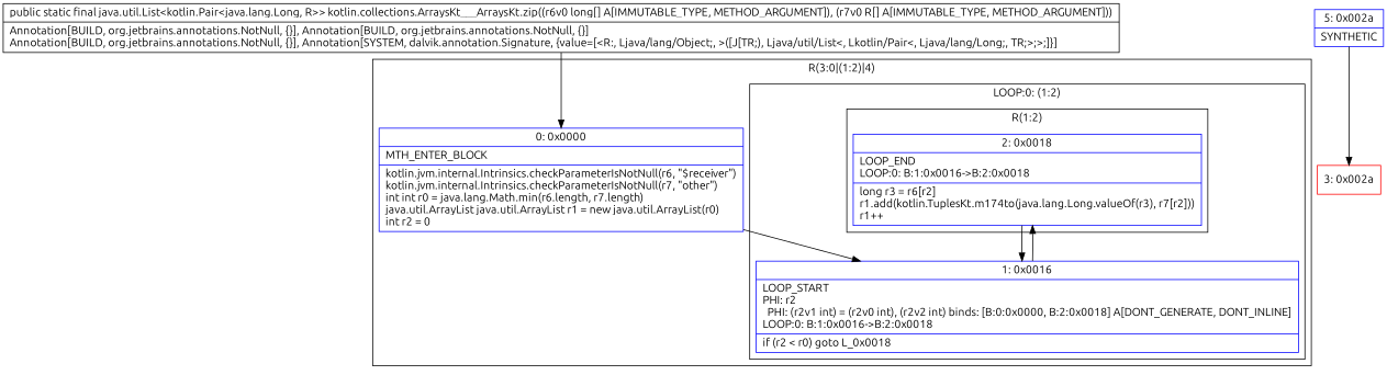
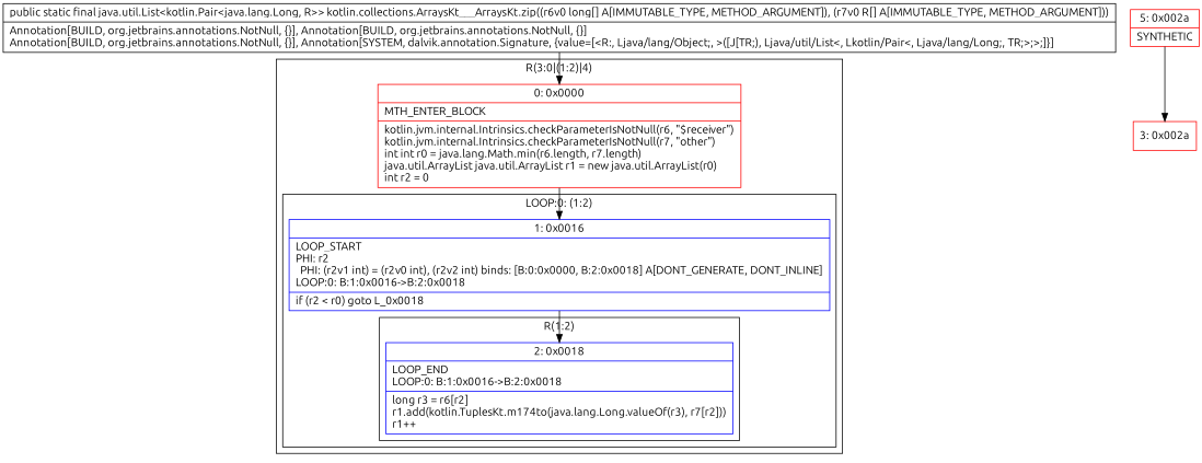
  digraph {
    fontname=Ubuntu
    node [color=blue fontname=Ubuntu shape=record]
    edge [fontname=Ubuntu]
    n1 [label="{2\:\ 0x0018|LOOP_END\lLOOP:0: B:1:0x0016\-\>B:2:0x0018\l|long r3 = r6[r2]\lr1.add(kotlin.TuplesKt.m174to(java.lang.Long.valueOf(r3), r7[r2]))\lr1++\l}"]
    n2 [label="{1\:\ 0x0016|LOOP_START\lPHI: r2 \l  PHI: (r2v1 int) = (r2v0 int), (r2v2 int) binds: [B:0:0x0000, B:2:0x0018] A[DONT_GENERATE, DONT_INLINE]\lLOOP:0: B:1:0x0016\-\>B:2:0x0018\l|if (r2 \< r0) goto L_0x0018\l}"]
-   n3 [label="{0\:\ 0x0000|MTH_ENTER_BLOCK\l|kotlin.jvm.internal.Intrinsics.checkParameterIsNotNull(r6, \"$receiver\")\lkotlin.jvm.internal.Intrinsics.checkParameterIsNotNull(r7, \"other\")\lint int r0 = java.lang.Math.min(r6.length, r7.length)\ljava.util.ArrayList java.util.ArrayList r1 = new java.util.ArrayList(r0)\lint r2 = 0\l}"]
-   n4 [label="{5\:\ 0x002a|SYNTHETIC\l}"]
+   n3 [color=red label="{0\:\ 0x0000|MTH_ENTER_BLOCK\l|kotlin.jvm.internal.Intrinsics.checkParameterIsNotNull(r6, \"$receiver\")\lkotlin.jvm.internal.Intrinsics.checkParameterIsNotNull(r7, \"other\")\lint int r0 = java.lang.Math.min(r6.length, r7.length)\ljava.util.ArrayList java.util.ArrayList r1 = new java.util.ArrayList(r0)\lint r2 = 0\l}"]
+   n4 [color=red label="{5\:\ 0x002a|SYNTHETIC\l}"]
    n5 [color=red label="{3\:\ 0x002a}"]
    n6 [label="{public static final java.util.List\<kotlin.Pair\<java.lang.Long, R\>\> kotlin.collections.ArraysKt___ArraysKt.zip((r6v0 long[] A[IMMUTABLE_TYPE, METHOD_ARGUMENT]), (r7v0 R[] A[IMMUTABLE_TYPE, METHOD_ARGUMENT]))  | Annotation[BUILD, org.jetbrains.annotations.NotNull, \{\}], Annotation[BUILD, org.jetbrains.annotations.NotNull, \{\}]\lAnnotation[BUILD, org.jetbrains.annotations.NotNull, \{\}], Annotation[SYSTEM, dalvik.annotation.Signature, \{value=[\<R:, Ljava\/lang\/Object;, \>([J[TR;), Ljava\/util\/List\<, Lkotlin\/Pair\<, Ljava\/lang\/Long;, TR;\>;\>;]\}]\l}" color=""]
    subgraph cluster_1 {
      label="R(3:0|(1:2)|4)"
      n3
      subgraph cluster_2 {
        label="LOOP:0: (1:2)"
        n2
        subgraph cluster_3 {
          label="R(1:2)"
          n1
        }
      }
    }
-   n1 -> n2
    n2 -> n1
    n3 -> n2
    n4 -> n5
    n6 -> n3
  }
